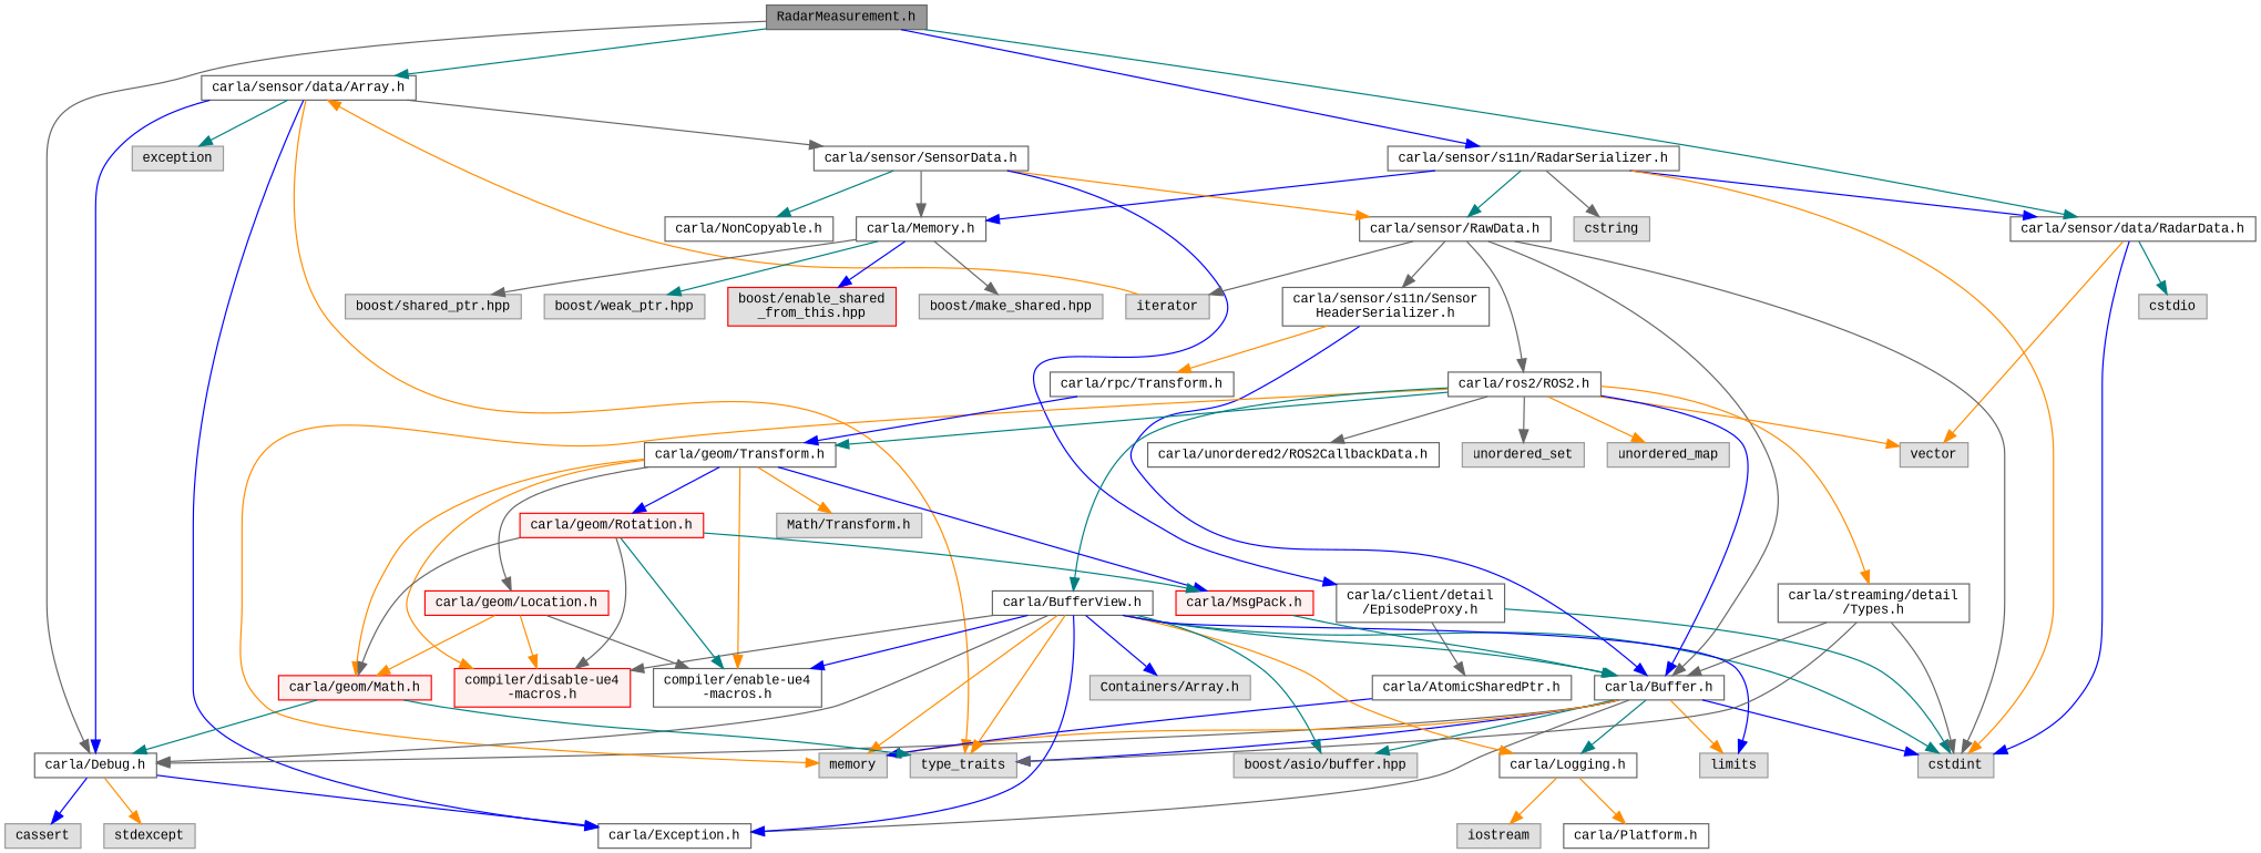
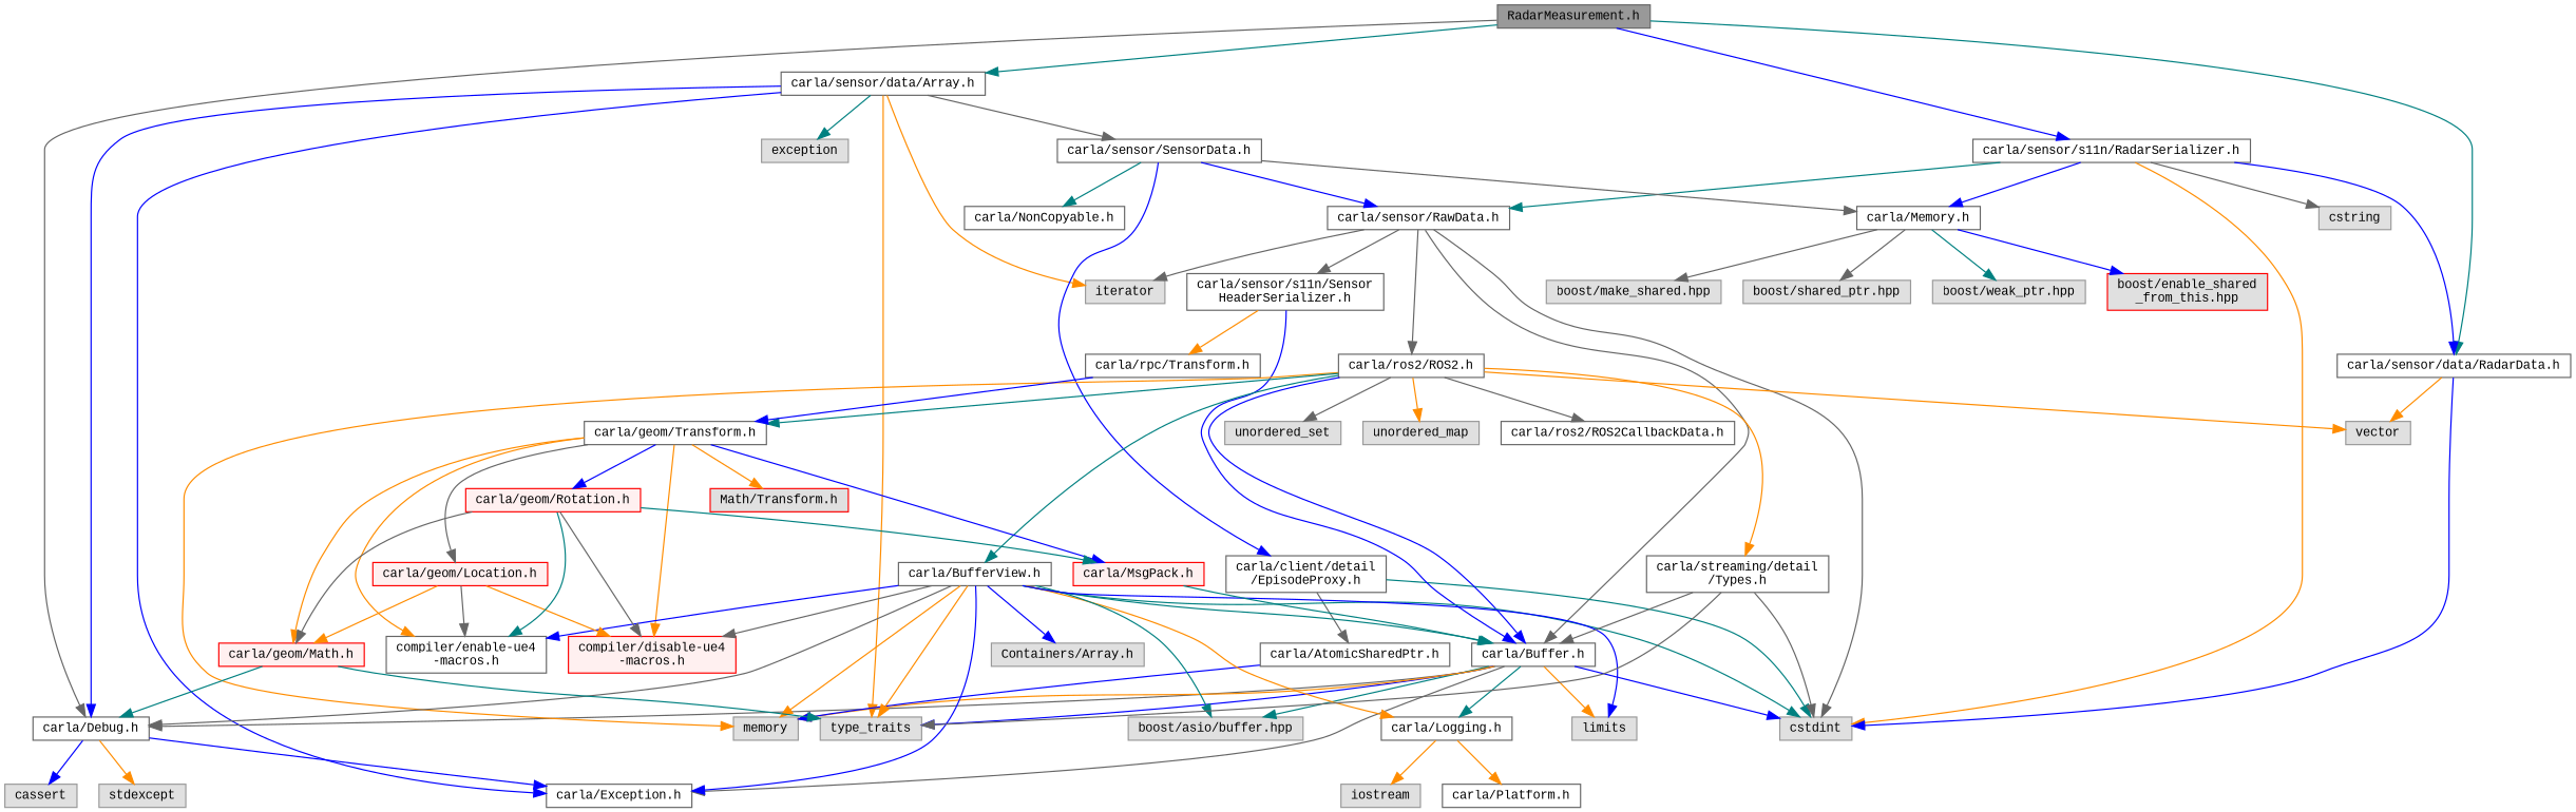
  digraph {
    fontname="Liberation Mono"
    node [color=grey40 fillcolor=white fontname="Liberation Mono" fontsize=10 shape=box style=filled]
    edge [color=gray40 fontname="Liberation Mono" fontsize=10 labelfontname=Helvetica labelfontsize=10 style=solid]
    n1 [color=gray40 fillcolor=grey60 fontcolor=black height=0.2 label="RadarMeasurement.h" width=0.4]
    n2 [height=0.2 label="carla/Debug.h" width=0.4]
    n3 [height=0.2 label="carla/sensor/data/Array.h" width=0.4]
    n4 [height=0.2 label="carla/sensor/s11n/RadarSerializer.h" width=0.4]
    n5 [height=0.2 label="carla/sensor/data/RadarData.h" width=0.4]
    n6 [height=0.2 label="carla/Exception.h" width=0.4]
    n7 [color=grey60 fillcolor="#E0E0E0" height=0.2 label=stdexcept width=0.4]
    n8 [color=grey60 fillcolor="#E0E0E0" height=0.2 label=cassert width=0.4]
    n9 [height=0.2 label="carla/sensor/SensorData.h" width=0.4]
    n10 [color=grey60 fillcolor="#E0E0E0" height=0.2 label=type_traits width=0.4]
    n11 [color=grey60 fillcolor="#E0E0E0" height=0.2 label=iterator width=0.4]
    n12 [color=grey60 fillcolor="#E0E0E0" height=0.2 label=exception width=0.4]
    n13 [height=0.2 label="carla/Memory.h" width=0.4]
    n14 [height=0.2 label="carla/sensor/RawData.h" width=0.4]
    n15 [color=grey60 fillcolor="#E0E0E0" height=0.2 label=cstdint width=0.4]
    n16 [color=grey60 fillcolor="#E0E0E0" height=0.2 label=cstring width=0.4]
    n17 [color=grey60 fillcolor="#E0E0E0" height=0.2 label=vector width=0.4]
-   n18 [color=grey60 fillcolor="#E0E0E0" height=0.2 label=cstdio width=0.4]
    n19 [height=0.2 label="carla/NonCopyable.h" width=0.4]
    n20 [height=0.2 label="carla/client/detail\l/EpisodeProxy.h" width=0.4]
    n21 [color=red fillcolor="#E0E0E0" height=0.2 label="boost/enable_shared\l_from_this.hpp" width=0.4]
    n22 [color=grey60 fillcolor="#E0E0E0" height=0.2 label="boost/make_shared.hpp" width=0.4]
    n23 [color=grey60 fillcolor="#E0E0E0" height=0.2 label="boost/shared_ptr.hpp" width=0.4]
    n24 [color=grey60 fillcolor="#E0E0E0" height=0.2 label="boost/weak_ptr.hpp" width=0.4]
    n25 [height=0.2 label="carla/Buffer.h" width=0.4]
    n26 [height=0.2 label="carla/sensor/s11n/Sensor\lHeaderSerializer.h" width=0.4]
    n27 [height=0.2 label="carla/ros2/ROS2.h" width=0.4]
    n28 [height=0.2 label="carla/AtomicSharedPtr.h" width=0.4]
    n29 [height=0.2 label="carla/Logging.h" width=0.4]
    n30 [color=grey60 fillcolor="#E0E0E0" height=0.2 label="boost/asio/buffer.hpp" width=0.4]
    n31 [color=grey60 fillcolor="#E0E0E0" height=0.2 label=limits width=0.4]
    n32 [color=grey60 fillcolor="#E0E0E0" height=0.2 label=memory width=0.4]
    n33 [height=0.2 label="carla/rpc/Transform.h" width=0.4]
    n34 [height=0.2 label="carla/geom/Transform.h" width=0.4]
    n35 [height=0.2 label="carla/BufferView.h" width=0.4]
-   n36 [height=0.2 label="carla/unordered2/ROS2CallbackData.h" width=0.4]
+   n36 [height=0.2 label="carla/ros2/ROS2CallbackData.h" width=0.4]
    n37 [height=0.2 label="carla/streaming/detail\l/Types.h" width=0.4]
    n38 [color=grey60 fillcolor="#E0E0E0" height=0.2 label=unordered_set width=0.4]
    n39 [color=grey60 fillcolor="#E0E0E0" height=0.2 label=unordered_map width=0.4]
    n40 [height=0.2 label="carla/Platform.h" width=0.4]
    n41 [color=grey60 fillcolor="#E0E0E0" height=0.2 label=iostream width=0.4]
    n42 [color=red fillcolor="#FFF0F0" height=0.2 label="carla/MsgPack.h" width=0.4]
    n43 [color=red fillcolor="#FFF0F0" height=0.2 label="carla/geom/Location.h" width=0.4]
    n44 [color=red fillcolor="#FFF0F0" height=0.2 label="carla/geom/Math.h" width=0.4]
    n45 [height=0.2 label="compiler/enable-ue4\l-macros.h" width=0.4]
    n46 [color=red fillcolor="#FFF0F0" height=0.2 label="compiler/disable-ue4\l-macros.h" width=0.4]
    n47 [color=red fillcolor="#FFF0F0" height=0.2 label="carla/geom/Rotation.h" width=0.4]
-   n48 [color=grey60 fillcolor="#E0E0E0" height=0.2 label="Math/Transform.h" width=0.4]
+   n48 [color=red fillcolor="#E0E0E0" height=0.2 label="Math/Transform.h" width=0.4]
    n49 [color=grey60 fillcolor="#E0E0E0" height=0.2 label="Containers/Array.h" width=0.4]
    n1 -> n2
    n1 -> n3 [color=teal]
    n1 -> n4 [color=blue]
    n1 -> n5 [color=teal]
    n2 -> n6 [color=blue]
    n2 -> n7 [color=darkorange]
    n2 -> n8 [color=blue]
    n3 -> n2 [color=blue]
    n3 -> n6 [color=blue]
    n3 -> n9
    n3 -> n10 [color=darkorange]
-   n11 -> n3 [color=darkorange]
+   n3 -> n11 [color=darkorange]
    n3 -> n12 [color=teal]
    n4 -> n5 [color=blue]
    n4 -> n13 [color=blue]
    n4 -> n14 [color=teal]
    n4 -> n15 [color=darkorange]
    n4 -> n16
    n5 -> n15 [color=blue]
    n5 -> n17 [color=darkorange]
-   n5 -> n18 [color=teal]
    n9 -> n13
-   n9 -> n14 [color=darkorange]
+   n9 -> n14 [color=blue]
    n9 -> n19 [color=teal]
    n9 -> n20 [color=blue]
    n13 -> n21 [color=blue]
    n13 -> n22
    n13 -> n23
    n13 -> n24 [color=teal]
    n14 -> n11
    n14 -> n15
    n14 -> n25
    n14 -> n26
    n14 -> n27
    n20 -> n15 [color=teal]
    n20 -> n28
    n25 -> n2
    n25 -> n6
    n25 -> n10 [color=blue]
    n25 -> n15 [color=blue]
    n25 -> n29 [color=teal]
    n25 -> n30 [color=teal]
    n25 -> n31 [color=darkorange]
    n25 -> n32 [color=darkorange]
    n26 -> n25 [color=blue]
    n26 -> n33 [color=darkorange]
    n27 -> n17 [color=darkorange]
    n27 -> n25 [color=blue]
    n27 -> n32 [color=darkorange]
    n27 -> n34 [color=teal]
    n27 -> n35 [color=teal]
    n27 -> n36
    n27 -> n37 [color=darkorange]
    n27 -> n38
    n27 -> n39 [color=darkorange]
    n28 -> n32 [color=blue]
    n29 -> n40 [color=darkorange]
    n29 -> n41 [color=darkorange]
    n33 -> n34 [color=blue]
    n34 -> n42 [color=blue]
    n34 -> n43
    n34 -> n44 [color=darkorange]
    n34 -> n45 [color=darkorange]
    n34 -> n46 [color=darkorange]
    n34 -> n47 [color=blue]
    n34 -> n48 [color=darkorange]
    n35 -> n2
    n35 -> n6 [color=blue]
    n35 -> n10 [color=darkorange]
    n35 -> n15 [color=teal]
    n35 -> n25 [color=teal]
    n35 -> n29 [color=darkorange]
    n35 -> n30 [color=teal]
    n35 -> n31 [color=blue]
    n35 -> n32 [color=darkorange]
    n35 -> n45 [color=blue]
    n35 -> n46
    n35 -> n49 [color=blue]
    n37 -> n10
    n37 -> n15
    n37 -> n25
    n42 -> n25 [color=teal]
    n43 -> n44 [color=darkorange]
    n43 -> n45
    n43 -> n46 [color=darkorange]
    n44 -> n2 [color=teal]
    n44 -> n10 [color=teal]
    n47 -> n42 [color=teal]
    n47 -> n44
    n47 -> n45 [color=teal]
    n47 -> n46
  }
